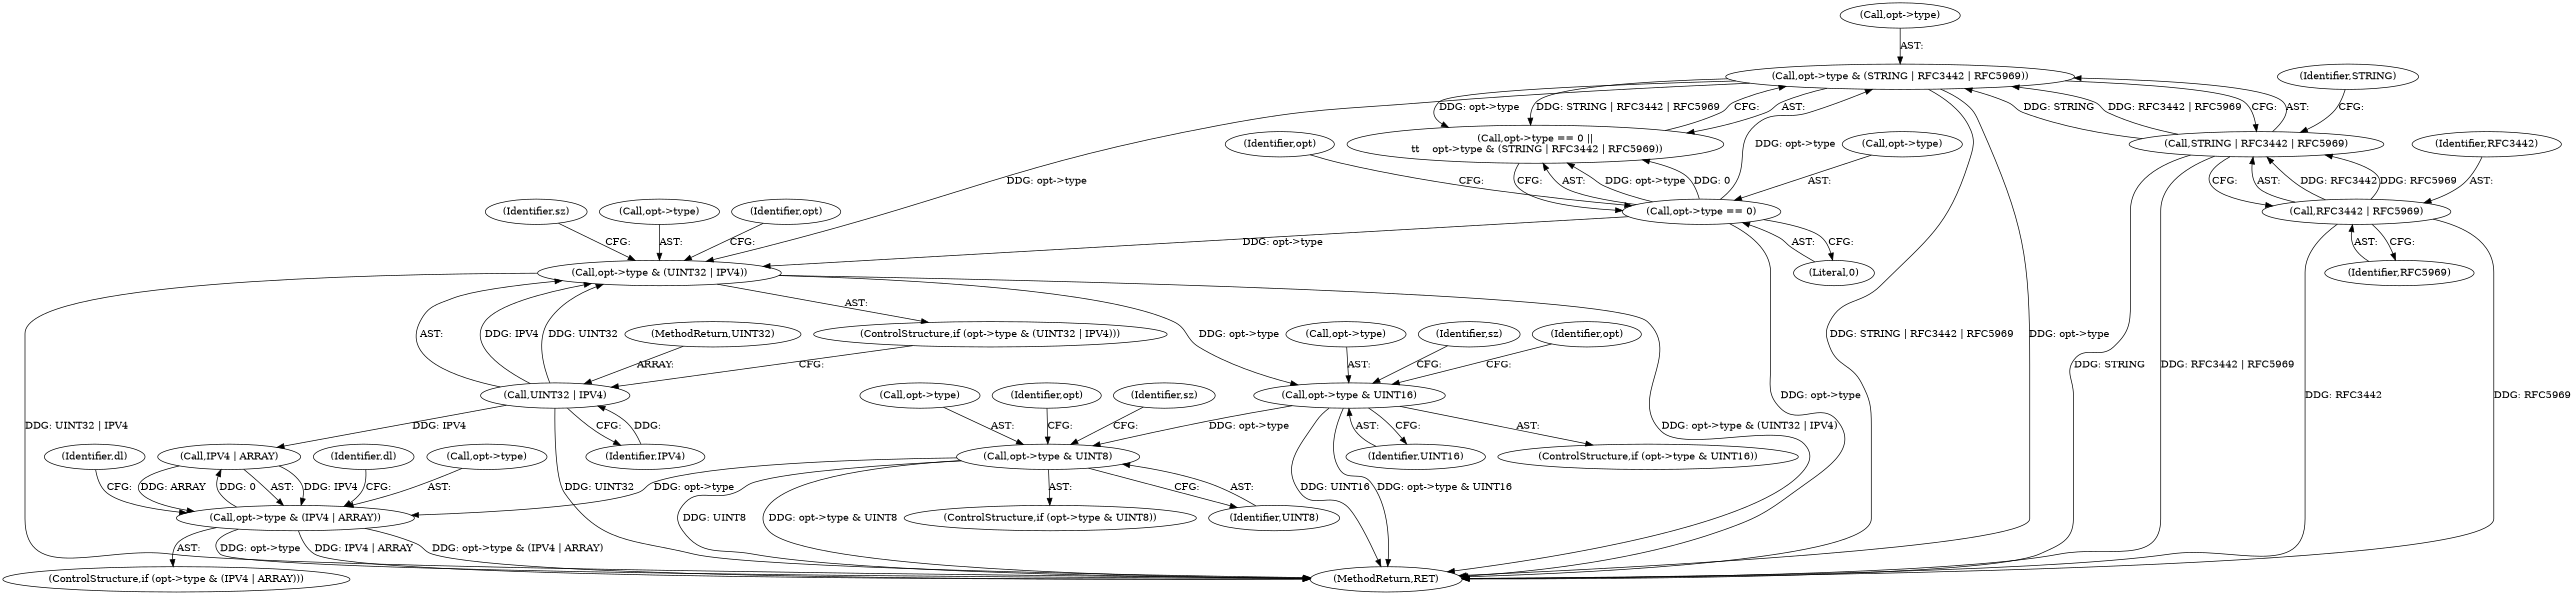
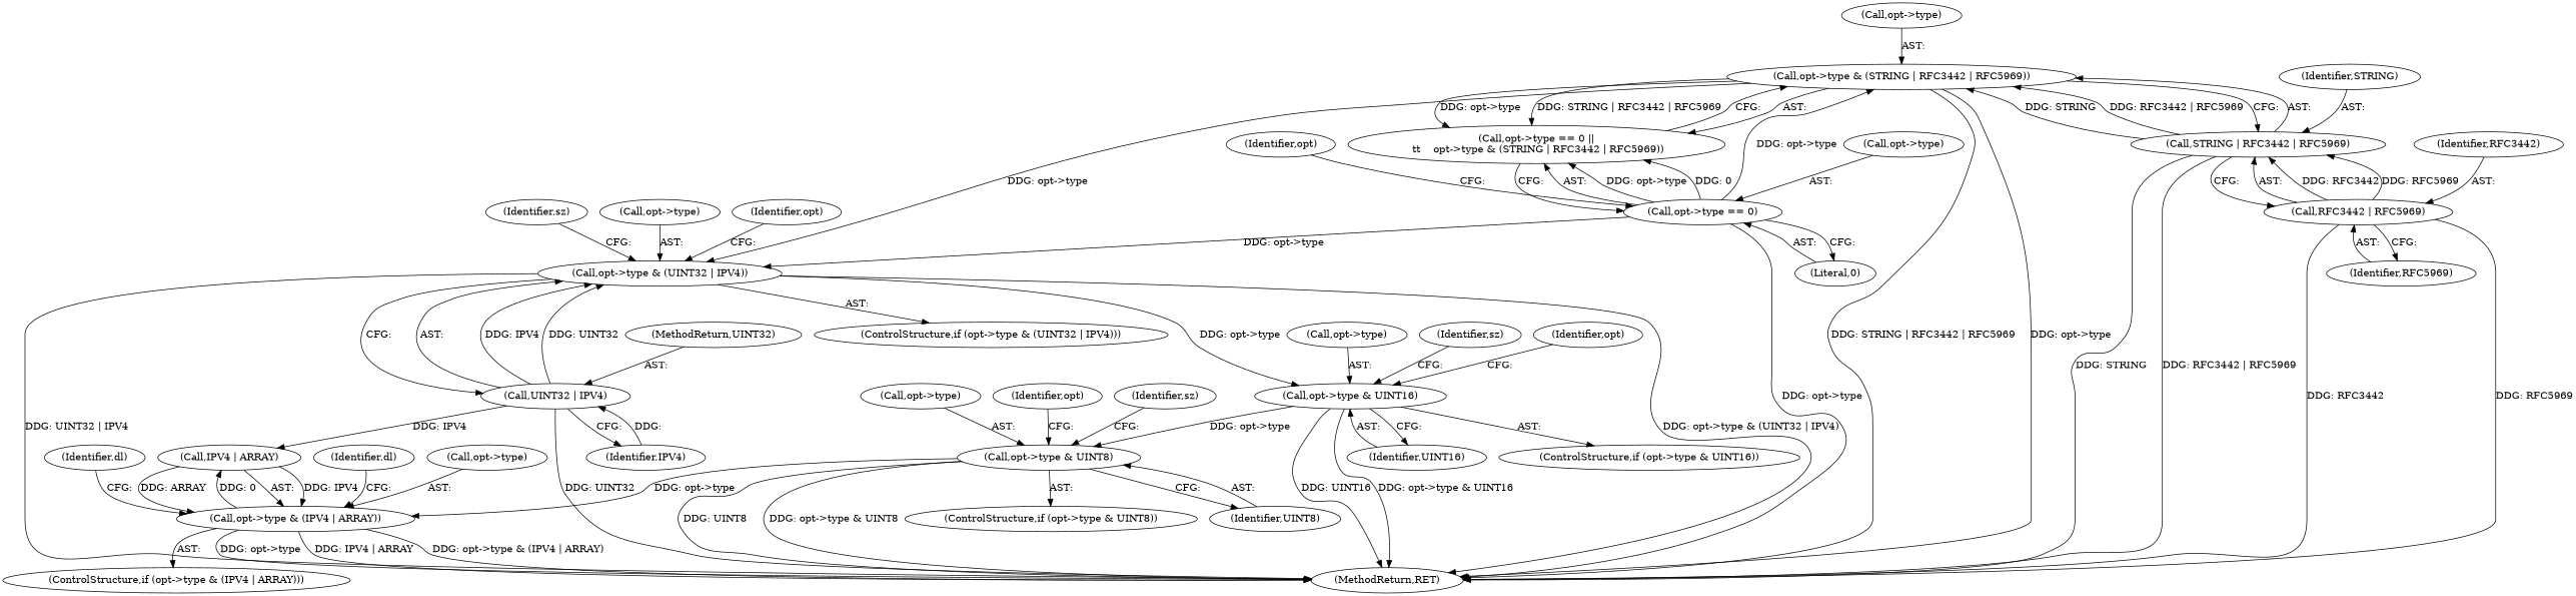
  digraph {
    n1 [label="(Call,opt->type & (UINT32 | IPV4))"]
    n2 [label="(Call,UINT32 | IPV4)"]
    n3 [label="(Call,opt->type & UINT16)"]
    n4 [label="(ControlStructure,if (opt->type & (UINT32 | IPV4)))"]
    n5 [label="(MethodReturn,RET)"]
    n6 [label="(Call,IPV4 | ARRAY)"]
    n7 [label="(Identifier,IPV4)"]
    n8 [label="(Call,opt->type & UINT8)"]
    n9 [label="(ControlStructure,if (opt->type & UINT16))"]
    n10 [label="(Identifier,UINT16)"]
    n11 [label="(Call,opt->type & (STRING | RFC3442 | RFC5969))"]
    n12 [label="(Call,STRING | RFC3442 | RFC5969)"]
    n13 [label="(Call,opt->type == 0 ||\n \t\t    opt->type & (STRING | RFC3442 | RFC5969))"]
    n14 [label="(Call,RFC3442 | RFC5969)"]
    n15 [label="(Call,opt->type == 0)"]
    n16 [label="(Literal,0)"]
    n17 [label="(Identifier,RFC5969)"]
    n18 [label="(Call,opt->type & (IPV4 | ARRAY))"]
    n19 [label="(ControlStructure,if (opt->type & UINT8))"]
    n20 [label="(Identifier,UINT8)"]
    n21 [label="(ControlStructure,if (opt->type & (IPV4 | ARRAY)))"]
    n22 [label="(Identifier,sz)"]
    n23 [label="(Identifier,opt)"]
    n24 [label="(Identifier,sz)"]
    n25 [label="(Call,opt->type)"]
    n26 [label="(Call,opt->type)"]
    n27 [label="(Identifier,dl)"]
    n28 [label="(Identifier,opt)"]
    n29 [label="(Identifier,STRING)"]
    n30 [label="(Identifier,RFC3442)"]
    n31 [label="(Identifier,sz)"]
    n32 [label="(MethodReturn,UINT32)"]
    n33 [label="(Call,opt->type)"]
    n34 [label="(Call,opt->type)"]
    n35 [label="(Call,opt->type)"]
    n36 [label="(Identifier,dl)"]
    n37 [label="(Identifier,opt)"]
    n38 [label="(Call,opt->type)"]
    n39 [label="(Identifier,opt)"]
-   n4 -> n2 [label="CFG: "]
+   n1 -> n2 [label="CFG: "]
    n1 -> n3 [label="DDG: opt->type"]
    n1 -> n4 [label="AST: "]
    n1 -> n5 [label="DDG: opt->type & (UINT32 | IPV4)"]
    n1 -> n5 [label="DDG: UINT32 | IPV4"]
    n2 -> n1 [label="AST: "]
    n2 -> n1 [label="DDG: UINT32"]
    n2 -> n1 [label="DDG: IPV4"]
    n2 -> n5 [label="DDG: UINT32"]
    n2 -> n6 [label="DDG: IPV4"]
    n2 -> n7 [label="CFG: "]
    n3 -> n5 [label="DDG: UINT16"]
    n3 -> n5 [label="DDG: opt->type & UINT16"]
    n3 -> n8 [label="DDG: opt->type"]
    n3 -> n9 [label="AST: "]
    n3 -> n10 [label="CFG: "]
    n6 -> n18 [label="AST: "]
    n6 -> n18 [label="DDG: IPV4"]
    n6 -> n18 [label="DDG: ARRAY"]
    n7 -> n2 [label="DDG: "]
    n8 -> n5 [label="DDG: UINT8"]
    n8 -> n5 [label="DDG: opt->type & UINT8"]
    n8 -> n18 [label="DDG: opt->type"]
    n8 -> n19 [label="AST: "]
    n8 -> n20 [label="CFG: "]
    n10 -> n3 [label="AST: "]
    n11 -> n1 [label="DDG: opt->type"]
    n11 -> n5 [label="DDG: STRING | RFC3442 | RFC5969"]
    n11 -> n5 [label="DDG: opt->type"]
    n11 -> n12 [label="CFG: "]
    n11 -> n13 [label="AST: "]
    n11 -> n13 [label="DDG: opt->type"]
    n11 -> n13 [label="DDG: STRING | RFC3442 | RFC5969"]
    n12 -> n5 [label="DDG: STRING"]
    n12 -> n5 [label="DDG: RFC3442 | RFC5969"]
    n12 -> n11 [label="AST: "]
    n12 -> n11 [label="DDG: STRING"]
    n12 -> n11 [label="DDG: RFC3442 | RFC5969"]
    n12 -> n14 [label="CFG: "]
    n13 -> n11 [label="CFG: "]
    n13 -> n15 [label="CFG: "]
    n14 -> n5 [label="DDG: RFC3442"]
    n14 -> n5 [label="DDG: RFC5969"]
    n14 -> n12 [label="AST: "]
    n14 -> n12 [label="DDG: RFC3442"]
    n14 -> n12 [label="DDG: RFC5969"]
    n14 -> n17 [label="CFG: "]
    n15 -> n1 [label="DDG: opt->type"]
    n15 -> n5 [label="DDG: opt->type"]
    n15 -> n11 [label="DDG: opt->type"]
    n15 -> n13 [label="AST: "]
    n15 -> n13 [label="DDG: opt->type"]
    n15 -> n13 [label="DDG: 0"]
    n15 -> n16 [label="CFG: "]
    n16 -> n15 [label="AST: "]
    n17 -> n14 [label="AST: "]
    n18 -> n5 [label="DDG: opt->type & (IPV4 | ARRAY)"]
    n18 -> n5 [label="DDG: opt->type"]
    n18 -> n5 [label="DDG: IPV4 | ARRAY"]
    n18 -> n6 [label="DDG: 0"]
    n18 -> n21 [label="AST: "]
    n20 -> n8 [label="AST: "]
    n22 -> n1 [label="CFG: "]
    n23 -> n15 [label="CFG: "]
    n24 -> n3 [label="CFG: "]
    n25 -> n18 [label="AST: "]
    n26 -> n1 [label="AST: "]
    n27 -> n18 [label="CFG: "]
    n28 -> n1 [label="CFG: "]
-   n29 -> n12 [label="CFG: "]
+   n29 -> n12 [label="AST: "]
    n30 -> n14 [label="AST: "]
    n31 -> n8 [label="CFG: "]
-   n32 -> n2 [label="ARRAY: "]
+   n32 -> n2 [label="AST: "]
    n33 -> n11 [label="AST: "]
    n34 -> n8 [label="AST: "]
    n35 -> n15 [label="AST: "]
    n36 -> n18 [label="CFG: "]
    n37 -> n3 [label="CFG: "]
    n38 -> n3 [label="AST: "]
    n39 -> n8 [label="CFG: "]
  }
